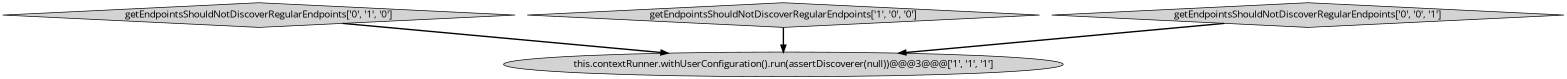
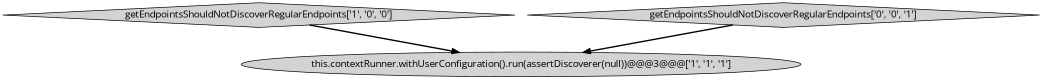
  digraph {
    fontname="Open Sans"
    node [fillcolor=lightgray shape=diamond style=filled fontname="Open Sans"]
    edge [style=bold fontname="Open Sans"]
-   n1 [label="getEndpointsShouldNotDiscoverRegularEndpoints['0', '1', '0']"]
    n2 [label="this.contextRunner.withUserConfiguration().run(assertDiscoverer(null))@@@3@@@['1', '1', '1']" shape=ellipse]
    n3 [label="getEndpointsShouldNotDiscoverRegularEndpoints['1', '0', '0']"]
    n4 [label="getEndpointsShouldNotDiscoverRegularEndpoints['0', '0', '1']"]
-   n1 -> n2
    n3 -> n2
    n4 -> n2
  }
